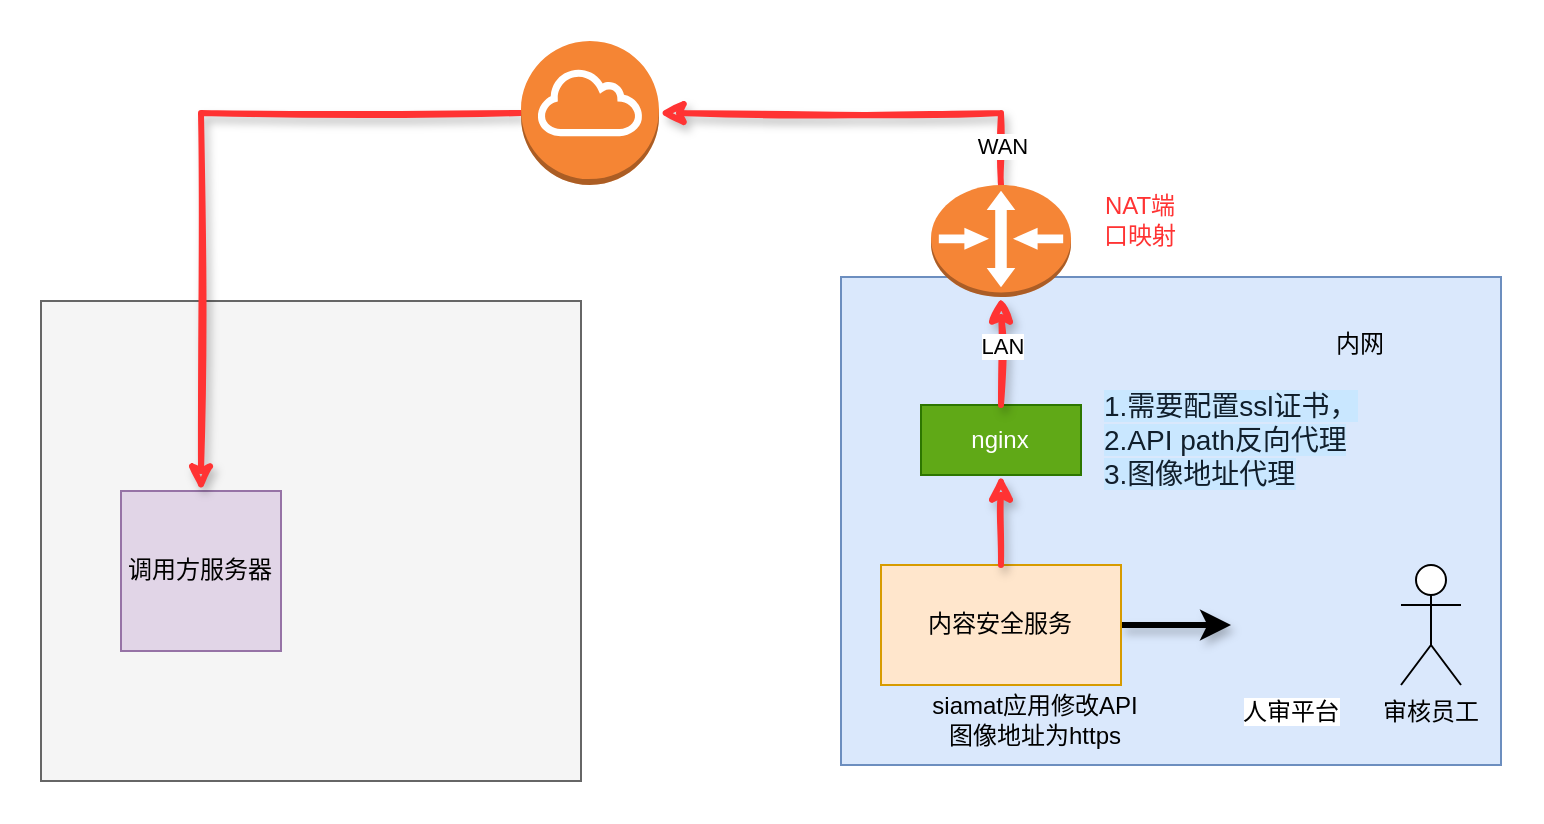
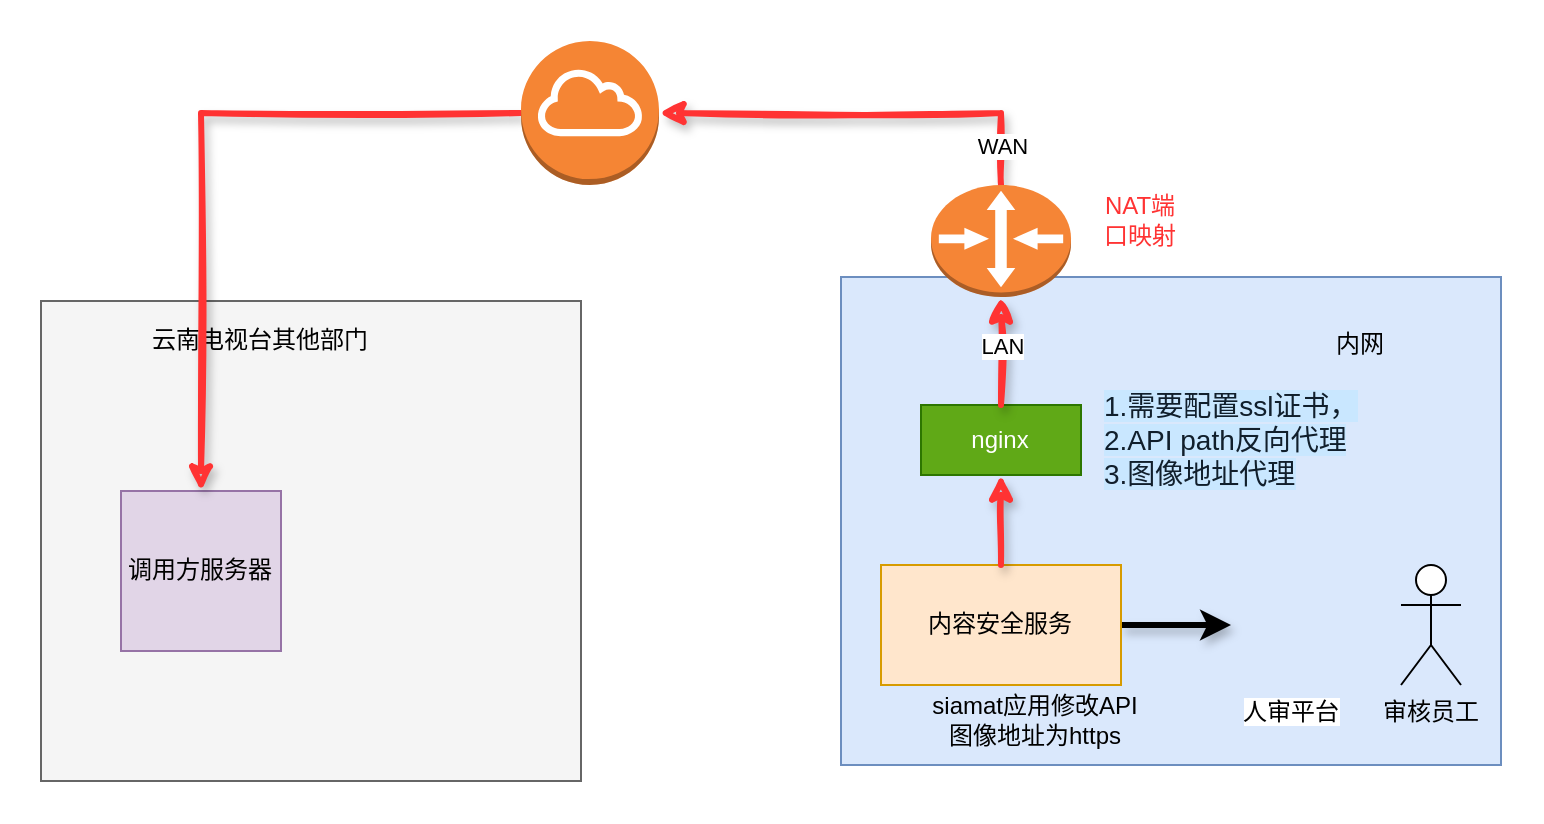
  <mxCell id="0" />
  <mxCell id="1" parent="0" />
  <mxCell id="2" value="" style="rounded=0;whiteSpace=wrap;html=1;fillColor=#dae8fc;strokeColor=#6c8ebf;" vertex="1" parent="1"><mxGeometry x="420" y="138" width="330" height="244" as="geometry" /></mxCell>
  <mxCell id="3" style="edgeStyle=orthogonalEdgeStyle;rounded=0;sketch=0;jumpStyle=sharp;jumpSize=7;orthogonalLoop=1;jettySize=auto;html=1;entryX=0;entryY=0.5;entryDx=0;entryDy=0;shadow=1;fontColor=#FF3333;startArrow=none;startFill=0;endArrow=classic;endFill=1;strokeWidth=3;" edge="1" parent="1" source="4" target="6"><mxGeometry relative="1" as="geometry" /></mxCell>
  <mxCell id="4" value="内容安全服务" style="rounded=0;whiteSpace=wrap;html=1;fillColor=#ffe6cc;strokeColor=#d79b00;" vertex="1" parent="1"><mxGeometry x="440" y="282" width="120" height="60" as="geometry" /></mxCell>
  <mxCell id="5" value="审核员工" style="shape=umlActor;verticalLabelPosition=bottom;verticalAlign=top;html=1;outlineConnect=0;" vertex="1" parent="1"><mxGeometry x="700" y="282" width="30" height="60" as="geometry" /></mxCell>
  <mxCell id="6" value="人审平台" style="shape=image;html=1;verticalAlign=top;verticalLabelPosition=bottom;labelBackgroundColor=#ffffff;imageAspect=0;aspect=fixed;image=https://cdn1.iconfinder.com/data/icons/logotypes/32/chrome-128.png" vertex="1" parent="1"><mxGeometry x="615" y="282" width="60" height="60" as="geometry" /></mxCell>
  <mxCell id="7" value="内网" style="text;html=1;strokeColor=none;fillColor=none;align=center;verticalAlign=middle;whiteSpace=wrap;rounded=0;" vertex="1" parent="1"><mxGeometry x="660" y="162" width="40" height="20" as="geometry" /></mxCell>
  <mxCell id="8" style="edgeStyle=orthogonalEdgeStyle;rounded=0;orthogonalLoop=1;jettySize=auto;html=1;endArrow=none;endFill=0;startArrow=classic;startFill=1;jumpSize=12;shadow=1;fontColor=#FF3333;jumpStyle=sharp;sketch=1;strokeColor=#FF3333;strokeWidth=3;" edge="1" parent="1" source="9" target="4"><mxGeometry relative="1" as="geometry" /></mxCell>
  <mxCell id="9" value="nginx" style="whiteSpace=wrap;html=1;fillColor=#60a917;strokeColor=#2D7600;fontColor=#ffffff;rounded=0;" vertex="1" parent="1"><mxGeometry x="460" y="202" width="80" height="35" as="geometry" /></mxCell>
  <mxCell id="10" style="edgeStyle=orthogonalEdgeStyle;rounded=0;orthogonalLoop=1;jettySize=auto;html=1;endArrow=none;endFill=0;startArrow=classic;startFill=1;jumpSize=12;shadow=1;fontColor=#FF3333;jumpStyle=sharp;sketch=1;strokeColor=#FF3333;strokeWidth=3;" edge="1" parent="1" source="14" target="9"><mxGeometry relative="1" as="geometry" /></mxCell>
  <mxCell id="11" value="LAN" style="edgeLabel;html=1;align=center;verticalAlign=middle;resizable=0;points=[];" vertex="1" connectable="0" parent="10"><mxGeometry x="-0.556" relative="1" as="geometry"><mxPoint y="12" as="offset" /></mxGeometry></mxCell>
  <mxCell id="12" style="edgeStyle=orthogonalEdgeStyle;rounded=0;orthogonalLoop=1;jettySize=auto;html=1;entryX=1;entryY=0.5;entryDx=0;entryDy=0;entryPerimeter=0;jumpSize=12;shadow=1;fontColor=#FF3333;jumpStyle=sharp;sketch=1;strokeColor=#FF3333;strokeWidth=3;" edge="1" parent="1" source="14" target="19"><mxGeometry relative="1" as="geometry"><Array as="points"><mxPoint x="500" y="56" /></Array></mxGeometry></mxCell>
  <mxCell id="13" value="WAN" style="edgeLabel;html=1;align=center;verticalAlign=middle;resizable=0;points=[];" vertex="1" connectable="0" parent="12"><mxGeometry x="-0.807" relative="1" as="geometry"><mxPoint as="offset" /></mxGeometry></mxCell>
  <mxCell id="14" value="" style="outlineConnect=0;dashed=0;verticalLabelPosition=bottom;verticalAlign=top;align=center;html=1;shape=mxgraph.aws3.router;fillColor=#F58536;gradientColor=none;" vertex="1" parent="1"><mxGeometry x="465" y="92" width="70" height="56" as="geometry" /></mxCell>
  <mxCell id="15" value="" style="rounded=0;whiteSpace=wrap;html=1;fillColor=#f5f5f5;strokeColor=#666666;fontColor=#333333;" vertex="1" parent="1"><mxGeometry x="20" y="150" width="270" height="240" as="geometry" /></mxCell>
  <mxCell id="16" value="调用方服务器" style="whiteSpace=wrap;html=1;aspect=fixed;fillColor=#e1d5e7;strokeColor=#9673a6;" vertex="1" parent="1"><mxGeometry x="60" y="245" width="80" height="80" as="geometry" /></mxCell>
+ <mxCell id="17" value="云南电视台其他部门" style="text;html=1;strokeColor=none;fillColor=none;align=center;verticalAlign=middle;whiteSpace=wrap;rounded=0;" vertex="1" parent="1"><mxGeometry x="50" y="160" width="160" height="20" as="geometry" /></mxCell>
  <mxCell id="18" style="edgeStyle=orthogonalEdgeStyle;rounded=0;orthogonalLoop=1;jettySize=auto;html=1;jumpSize=12;shadow=1;fontColor=#FF3333;jumpStyle=sharp;sketch=1;strokeColor=#FF3333;strokeWidth=3;" edge="1" parent="1" source="19" target="16"><mxGeometry relative="1" as="geometry" /></mxCell>
  <mxCell id="19" value="" style="outlineConnect=0;dashed=0;verticalLabelPosition=bottom;verticalAlign=top;align=center;html=1;shape=mxgraph.aws3.internet_gateway;fillColor=#F58534;gradientColor=none;" vertex="1" parent="1"><mxGeometry x="260" y="20" width="69" height="72" as="geometry" /></mxCell>
  <mxCell id="20" value="NAT端口映射" style="text;html=1;strokeColor=none;fillColor=none;align=center;verticalAlign=middle;whiteSpace=wrap;rounded=0;fontColor=#FF3333;" vertex="1" parent="1"><mxGeometry x="550" y="100" width="40" height="20" as="geometry" /></mxCell>
  <mxCell id="21" value="&lt;font&gt;&lt;span style=&quot;color: rgb(17, 31, 44); font-size: 14px; background-color: rgb(201, 231, 255);&quot;&gt;1.需要配置ssl证书，2.API path反向代理 3.图像地址代理&lt;/span&gt;&lt;br&gt;&lt;/font&gt;" style="text;html=1;align=left;verticalAlign=middle;whiteSpace=wrap;rounded=0;fillColor=none;" vertex="1" parent="1"><mxGeometry x="550" y="209.5" width="130" height="20" as="geometry" /></mxCell>
  <mxCell id="22" value="siamat应用修改API 图像地址为https" style="text;html=1;strokeColor=none;fillColor=none;align=center;verticalAlign=middle;whiteSpace=wrap;rounded=0;fontColor=#000000;" vertex="1" parent="1"><mxGeometry x="465" y="350" width="105" height="20" as="geometry" /></mxCell>
